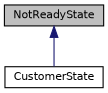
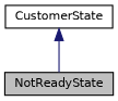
  digraph {
    node [color=black fontname=Helvetica fontsize=10 shape=record style=filled]
    n1 [fillcolor=grey75 fontcolor=black height=0.2 label=NotReadyState width=0.4]
    n2 [fillcolor=white height=0.2 label=CustomerState width=0.4]
-   n1 -> n2 [color=midnightblue dir=back fontname=Helvetica fontsize=10 labelfontname=Helvetica labelfontsize=10 style=solid]
+   n2 -> n1 [color=midnightblue dir=back fontname=Helvetica fontsize=10 labelfontname=Helvetica labelfontsize=10 style=solid]
  }
